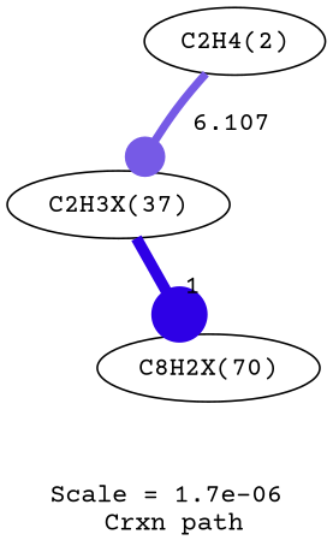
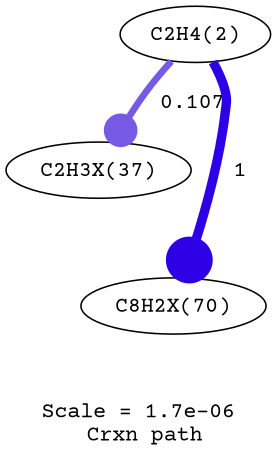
  digraph {
    fontname="Courier Prime"
    label="Scale = 1.7e-06\l Crxn path"
    node [fontname="Courier Prime"]
    edge [arrowhead=dot fontname="Courier Prime"]
    n1 [label="C2H4(2)"]
    n2 [label="C2H3X(37)"]
    n3 [label="C8H2X(70)"]
-   n1 -> n2 [arrowsize=2.16 color="0.7, 0.607, 0.9" label=" 6.107" style="setlinewidth(4.31)"]
-   n2 -> n3 [arrowsize=3 color="0.7, 1.5, 0.9" label=" 1" style="setlinewidth(6)"]
+   n1 -> n2 [arrowsize=2.16 color="0.7, 0.607, 0.9" label=" 0.107" style="setlinewidth(4.31)"]
+   n1 -> n3 [arrowsize=3 color="0.7, 1.5, 0.9" label=" 1" style="setlinewidth(6)"]
  }
